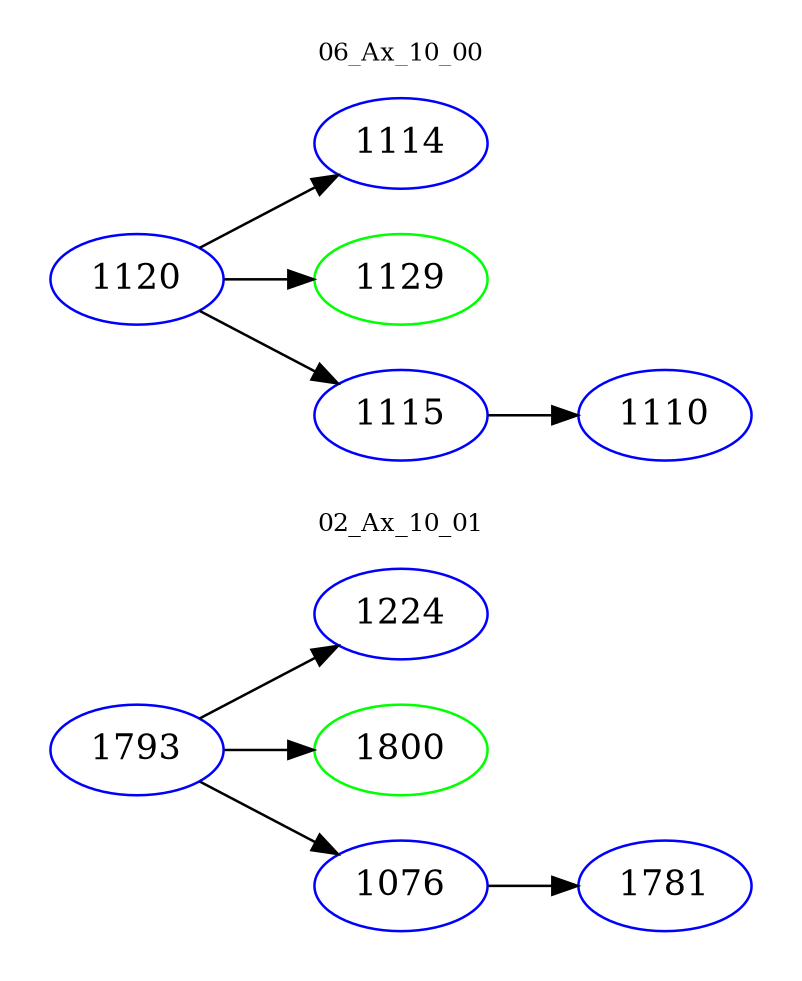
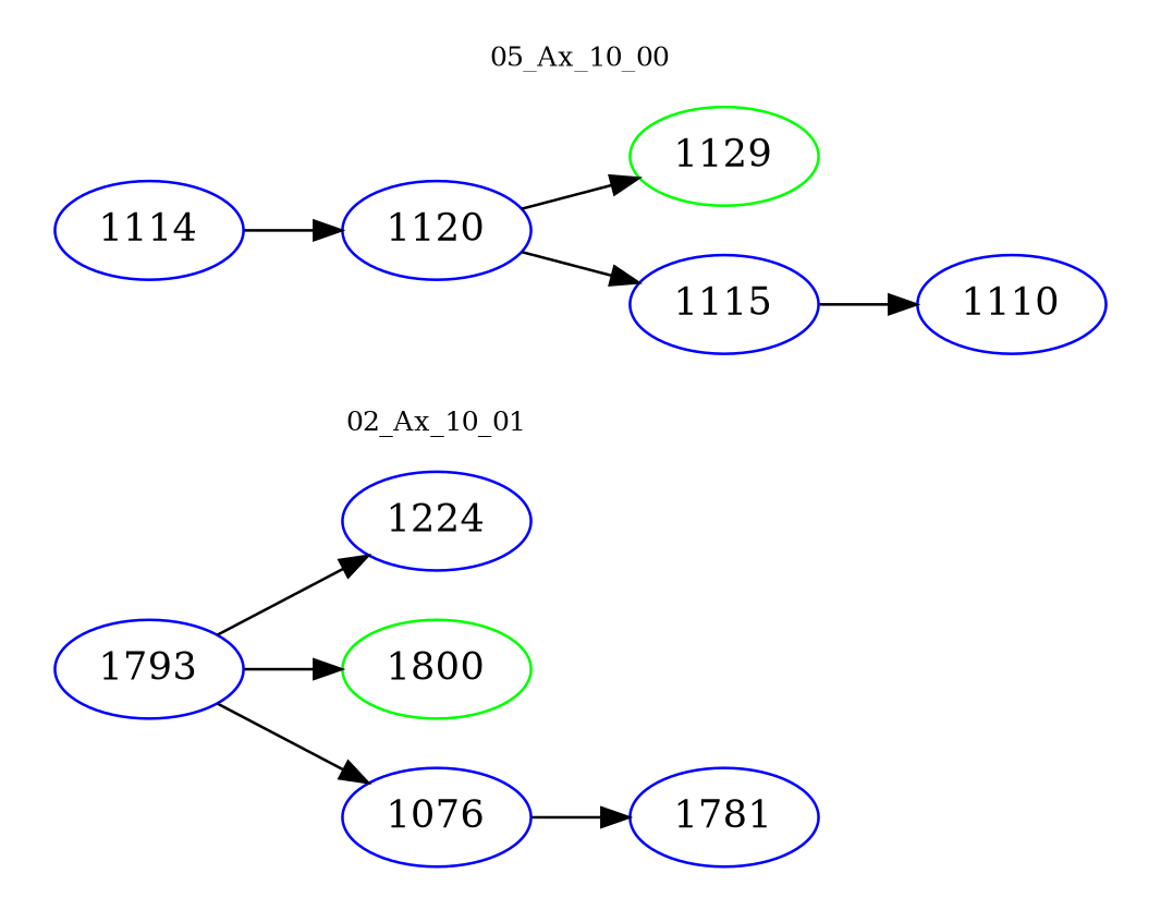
  digraph {
    rankdir=LR
    node [color=blue]
    edge [color=black]
    n1 [label=1793]
    n2 [label=1076]
    n3 [color=green label=1800]
    n4 [label=1224]
    n5 [label=1781]
    n6 [label=1120]
    n7 [label=1115]
    n8 [color=green label=1129]
    n9 [label=1114]
    n10 [label=1110]
    subgraph cluster_1 {
      color=white
      fontsize=10
      label="02_Ax_10_01"
      n1
      n2
      n3
      n4
      n5
    }
    subgraph cluster_2 {
      color=white
      fontsize=10
-     label="06_Ax_10_00"
+     label="05_Ax_10_00"
      n6
      n7
      n8
      n9
      n10
    }
    n1 -> n2
    n1 -> n3
    n1 -> n4
    n2 -> n5
    n6 -> n7
    n6 -> n8
-   n6 -> n9
+   n9 -> n6
    n7 -> n10
  }
